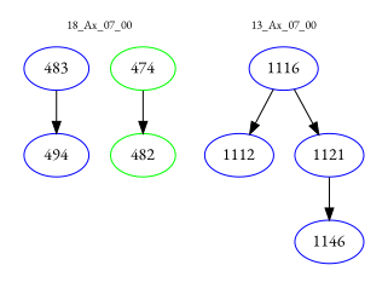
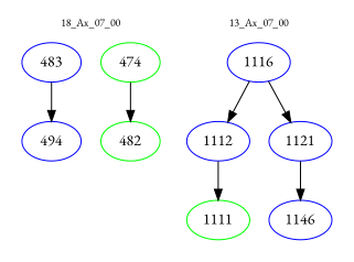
  digraph {
    fontname="EB Garamond"
    node [color=blue fontname="EB Garamond"]
    edge [color=black fontname="EB Garamond"]
    n1 [color=green label=474]
    n2 [label=483]
    n3 [color=green label=482]
    n4 [label=494]
    n5 [label=1116]
    n6 [label=1112]
    n7 [label=1121]
+   n8 [color=green label=1111]
    n9 [label=1146]
    subgraph cluster_1 {
      color=white
      fontsize=10
      label="18_Ax_07_00"
      n1
      n2
      n3
      n4
    }
    subgraph cluster_2 {
      color=white
      fontsize=10
      label="13_Ax_07_00"
      n5
      n6
      n7
+     n8
      n9
    }
    n1 -> n3
    n2 -> n4
    n5 -> n6
    n5 -> n7
+   n6 -> n8
    n7 -> n9
  }
